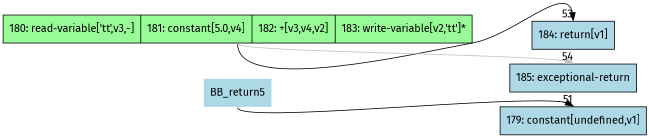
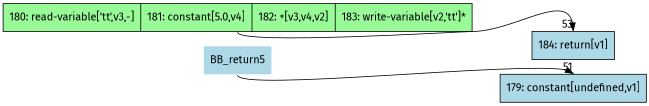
  digraph {
    fontname="Fira Sans"
    rankdir=LR
    node [fillcolor=lightblue fontname="Fira Sans" shape=record style=filled]
    edge [fontname="Fira Sans" headport=n tailport=s]
    n1 [label=BB_return5 shape=none]
    n2 [label="{179: constant[undefined,v1]}"]
    n3 [fillcolor=palegreen label="{180: read-variable['tt',v3,-]|181: constant[5.0,v4]|182: +[v3,v4,v2]|183: write-variable[v2,'tt']*}"]
    n4 [label="{184: return[v1]}"]
-   n5 [label="{185: exceptional-return}"]
    n1 -> n2 [headlabel="    51"]
    n3 -> n4 [headlabel="      53"]
-   n3 -> n5 [color=gray headlabel="      54"]
  }
